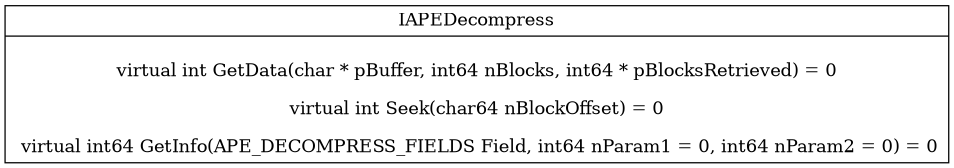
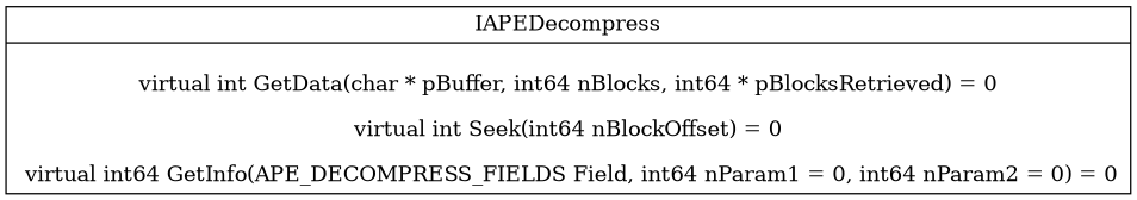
  digraph {
-   n1 [label="{IAPEDecompress |\n                virtual int GetData(char * pBuffer, int64 nBlocks, int64 * pBlocksRetrieved) = 0 \n \n                virtual int Seek(char64 nBlockOffset) = 0 \n \n                virtual int64 GetInfo(APE_DECOMPRESS_FIELDS Field, int64 nParam1 = 0, int64 nParam2 = 0) = 0\n        }" shape=record]
+   n1 [label="{IAPEDecompress |\n                virtual int GetData(char * pBuffer, int64 nBlocks, int64 * pBlocksRetrieved) = 0 \n \n                virtual int Seek(int64 nBlockOffset) = 0 \n \n                virtual int64 GetInfo(APE_DECOMPRESS_FIELDS Field, int64 nParam1 = 0, int64 nParam2 = 0) = 0\n        }" shape=record]
  }
